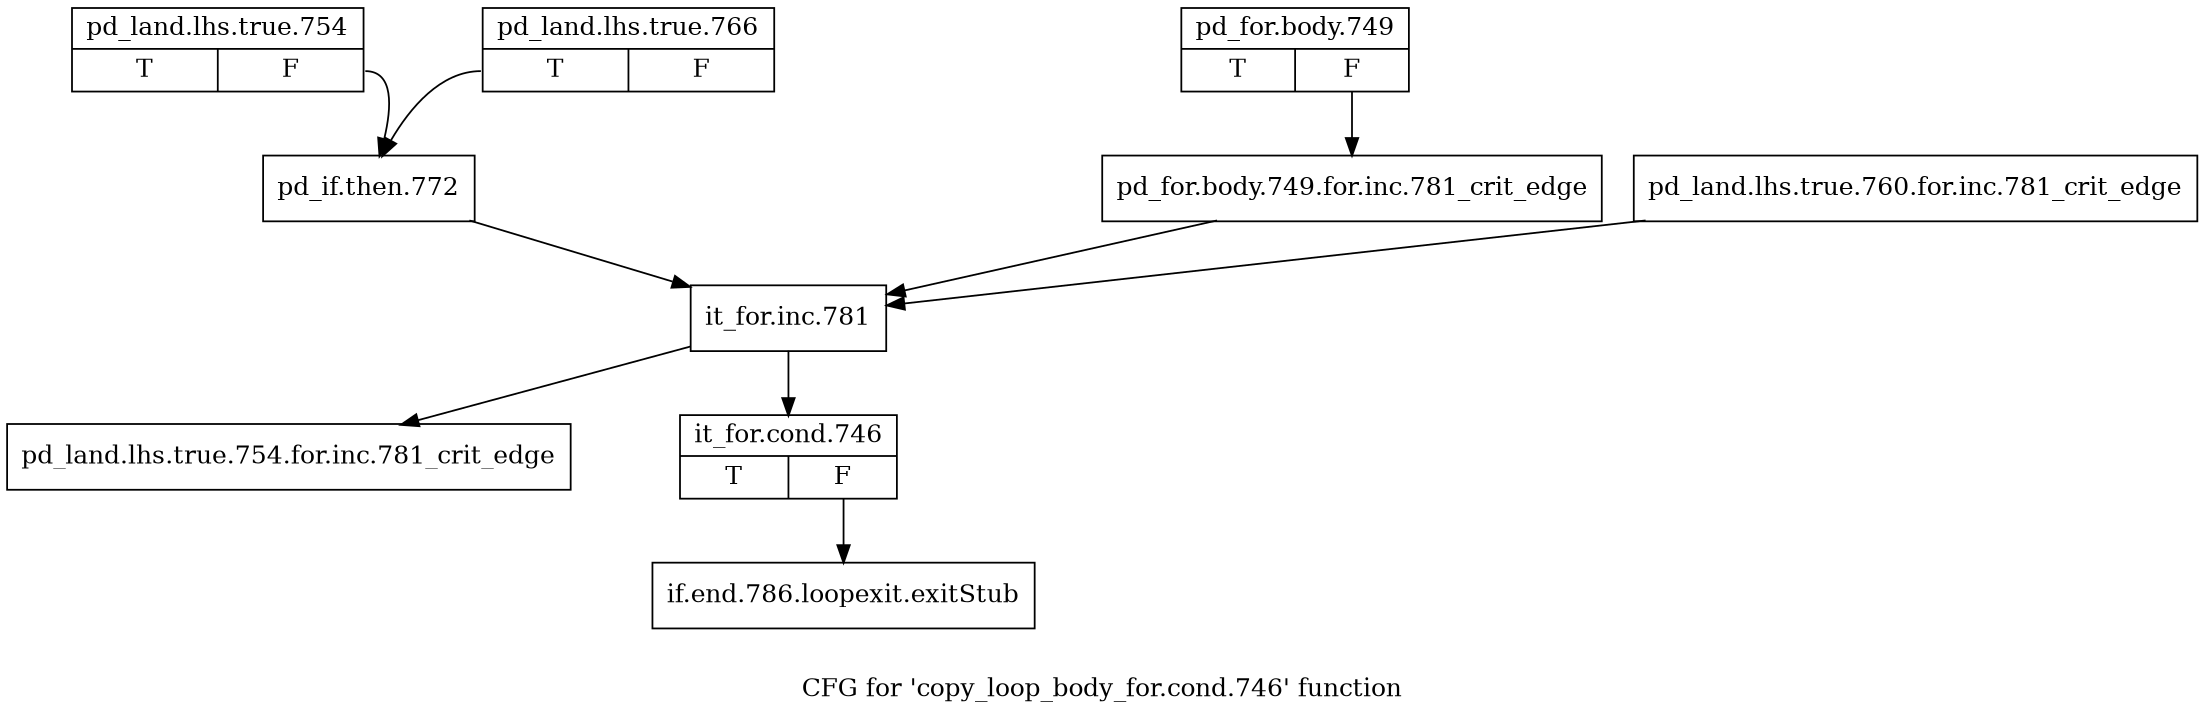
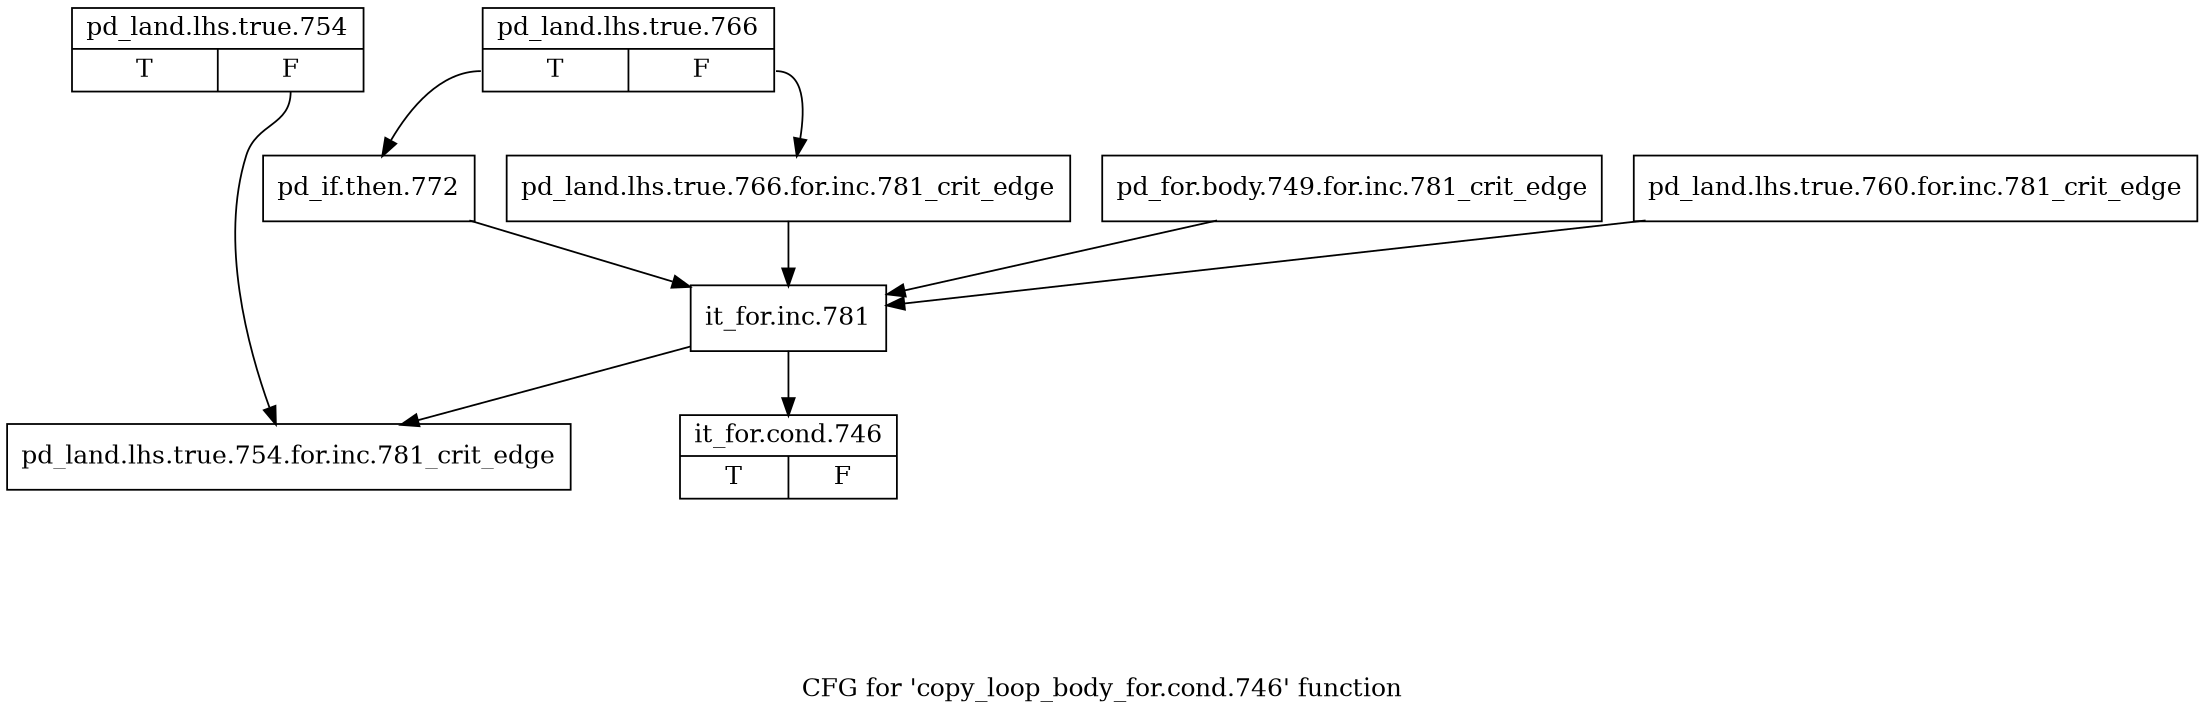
  digraph {
    label="CFG for 'copy_loop_body_for.cond.746' function"
    node [shape=record]
    n1 [label="{it_for.cond.746|{<s0>T|<s1>F}}"]
-   n2 [label="{if.end.786.loopexit.exitStub}"]
-   n3 [label="{pd_for.body.749|{<s0>T|<s1>F}}"]
    n4 [label="{pd_for.body.749.for.inc.781_crit_edge}"]
    n5 [label="{pd_land.lhs.true.754|{<s0>T|<s1>F}}"]
    n6 [label="{pd_land.lhs.true.754.for.inc.781_crit_edge}"]
    n7 [label="{it_for.inc.781}"]
    n8 [label="{pd_land.lhs.true.766|{<s0>T|<s1>F}}"]
    n9 [label="{pd_if.then.772}"]
+   n10 [label="{pd_land.lhs.true.766.for.inc.781_crit_edge}"]
    n11 [label="{pd_land.lhs.true.760.for.inc.781_crit_edge}"]
-   n1 -> n2 [tailport=s1]
-   n3 -> n4 [tailport=s1]
    n4 -> n7
-   n5 -> n9 [tailport=s1]
+   n5 -> n6 [tailport=s1]
    n7 -> n1
    n7 -> n6
    n8 -> n9 [tailport=s0]
+   n8 -> n10 [tailport=s1]
    n9 -> n7
+   n10 -> n7
    n11 -> n7
  }
